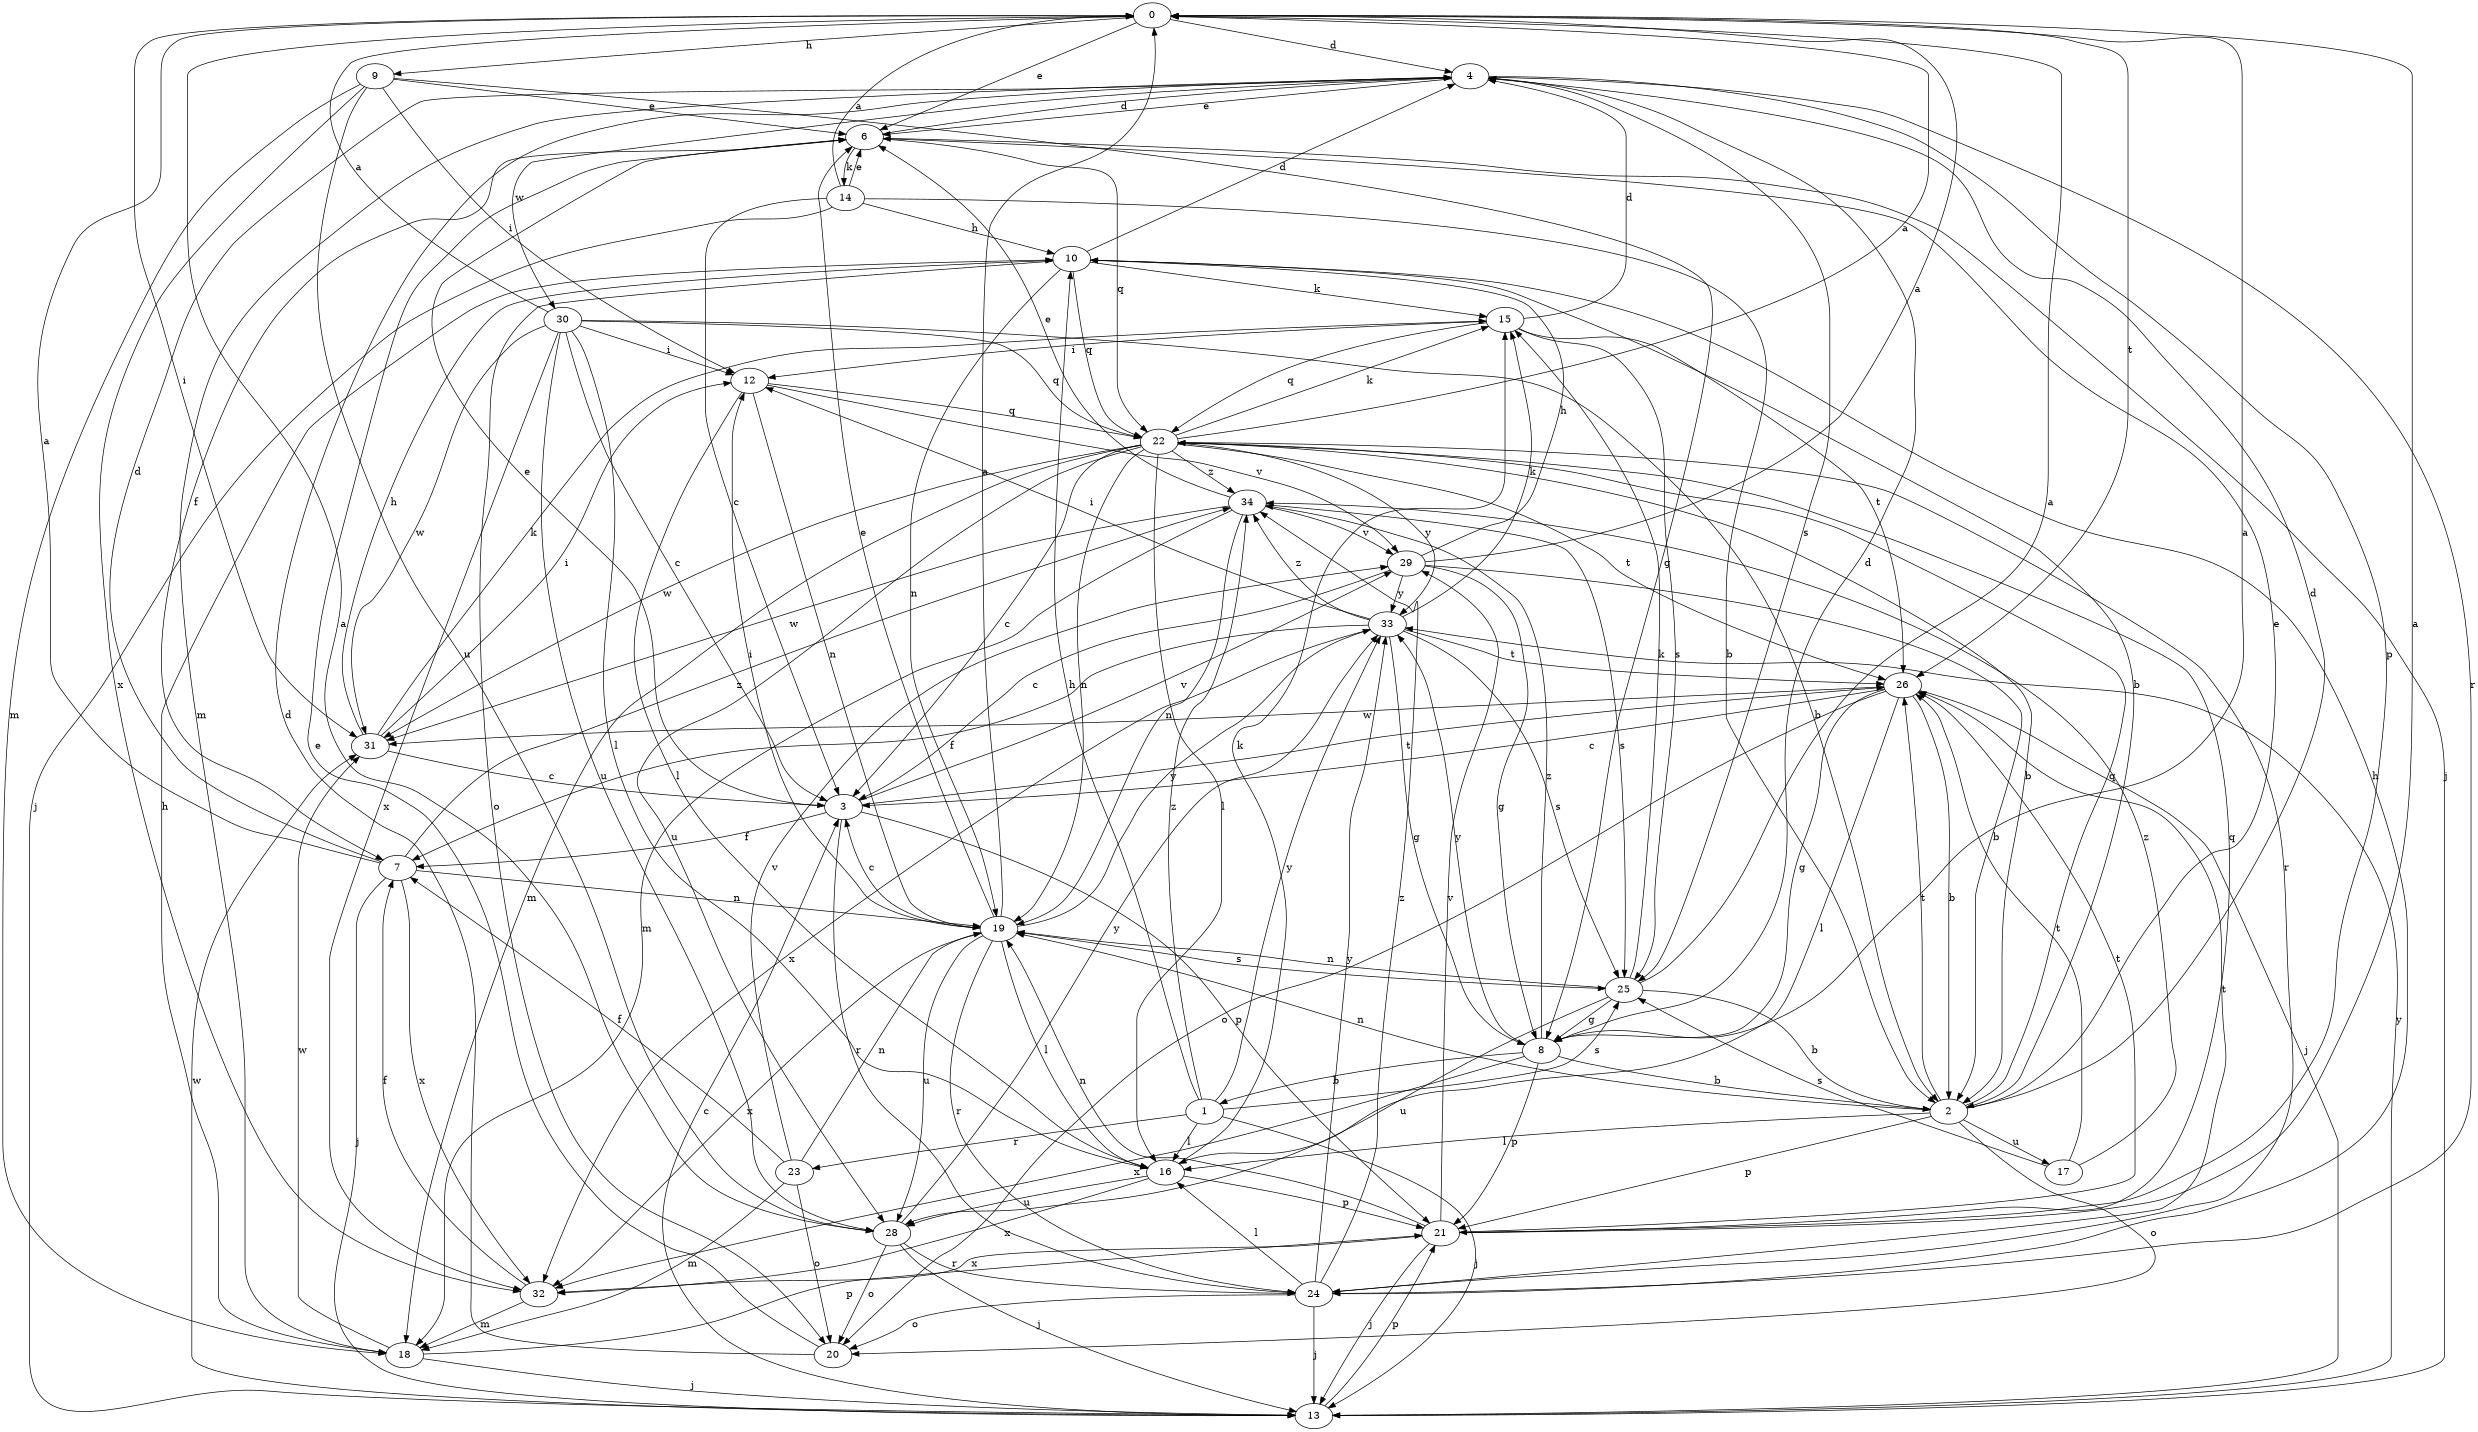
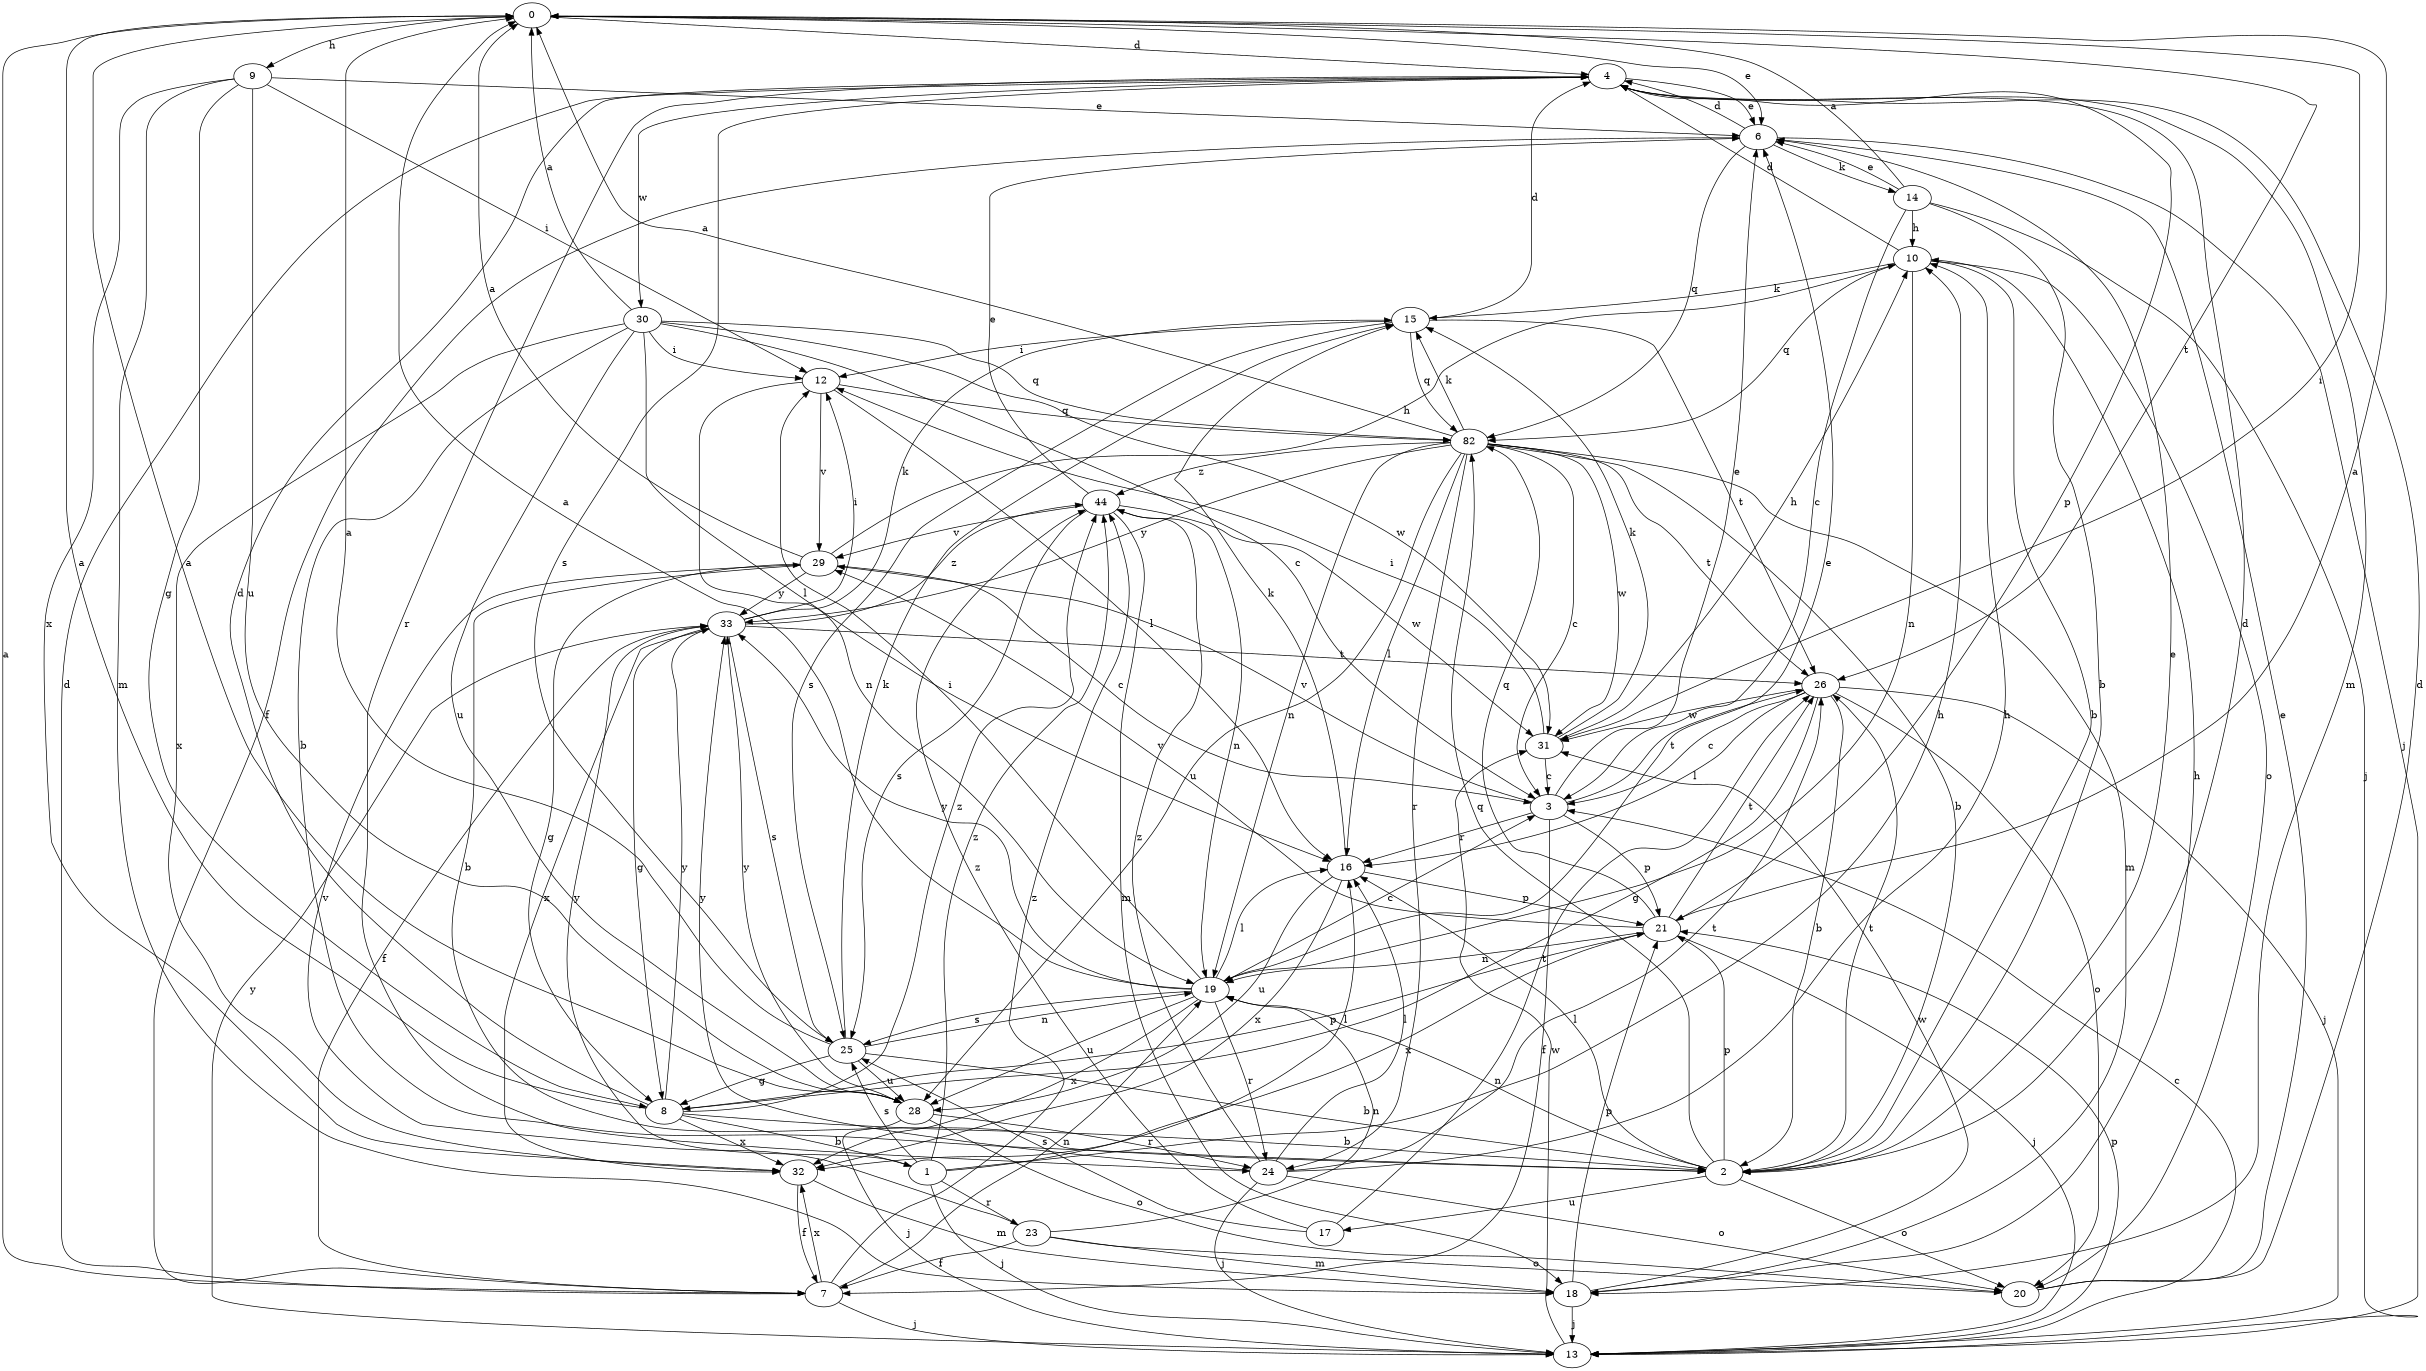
  strict digraph {
    0
    4
    6
    9
    26
    31
    25
    21
    24
    18
    30
    13
-   22
+   22 [label=82]
    7
    14
    12
    32
    8
    28
    16
    19
    29
    2
    20
    3
    1
    10
    23
    33
-   34
+   34 [label=44]
    15
    17
    0 -> 4 [label=d]
    0 -> 6 [label=e]
    0 -> 9 [label=h]
    0 -> 26 [label=t]
    0 -> 31 [label=i]
    4 -> 6 [label=e]
    4 -> 25 [label=s]
    4 -> 21 [label=p]
    4 -> 24 [label=r]
    4 -> 18 [label=m]
    4 -> 30 [label=w]
    6 -> 4 [label=d]
    6 -> 13 [label=j]
    6 -> 22 [label=q]
    6 -> 7 [label=f]
    6 -> 14 [label=k]
    9 -> 6 [label=e]
    9 -> 18 [label=m]
    9 -> 12 [label=i]
    9 -> 32 [label=x]
    9 -> 8 [label=g]
    9 -> 28 [label=u]
    26 -> 31 [label=w]
    26 -> 13 [label=j]
    26 -> 8 [label=g]
    26 -> 16 [label=l]
    26 -> 2 [label=b]
    26 -> 20 [label=o]
    26 -> 3 [label=c]
    31 -> 12 [label=i]
    31 -> 3 [label=c]
    31 -> 10 [label=h]
    31 -> 15 [label=k]
    25 -> 0 [label=a]
    25 -> 8 [label=g]
    25 -> 28 [label=u]
    25 -> 19 [label=n]
    25 -> 2 [label=b]
    25 -> 15 [label=k]
    21 -> 0 [label=a]
    21 -> 26 [label=t]
    21 -> 13 [label=j]
    21 -> 22 [label=q]
    21 -> 32 [label=x]
    21 -> 19 [label=n]
    21 -> 29 [label=v]
    24 -> 26 [label=t]
    24 -> 13 [label=j]
    24 -> 16 [label=l]
    24 -> 20 [label=o]
    24 -> 10 [label=h]
    24 -> 33 [label=y]
    24 -> 34 [label=z]
    18 -> 31 [label=w]
    18 -> 21 [label=p]
    18 -> 13 [label=j]
    18 -> 10 [label=h]
    30 -> 0 [label=a]
    30 -> 31 [label=w]
    30 -> 22 [label=q]
    30 -> 12 [label=i]
    30 -> 32 [label=x]
    30 -> 28 [label=u]
    30 -> 16 [label=l]
    30 -> 2 [label=b]
    30 -> 3 [label=c]
    13 -> 31 [label=w]
    13 -> 21 [label=p]
    13 -> 3 [label=c]
    13 -> 33 [label=y]
    22 -> 0 [label=a]
    22 -> 26 [label=t]
    22 -> 31 [label=w]
    22 -> 24 [label=r]
    22 -> 18 [label=m]
    22 -> 28 [label=u]
    22 -> 16 [label=l]
    22 -> 19 [label=n]
    22 -> 2 [label=b]
    22 -> 3 [label=c]
    22 -> 33 [label=y]
    22 -> 34 [label=z]
    22 -> 15 [label=k]
    7 -> 0 [label=a]
    7 -> 4 [label=d]
    7 -> 13 [label=j]
    7 -> 32 [label=x]
    7 -> 19 [label=n]
    7 -> 34 [label=z]
    14 -> 0 [label=a]
    14 -> 6 [label=e]
    14 -> 13 [label=j]
    14 -> 2 [label=b]
    14 -> 3 [label=c]
    14 -> 10 [label=h]
    12 -> 22 [label=q]
    12 -> 16 [label=l]
    12 -> 19 [label=n]
    12 -> 29 [label=v]
    32 -> 18 [label=m]
    32 -> 7 [label=f]
    8 -> 0 [label=a]
    8 -> 4 [label=d]
    8 -> 21 [label=p]
    8 -> 32 [label=x]
    8 -> 2 [label=b]
    8 -> 1 [label=b]
    8 -> 33 [label=y]
    8 -> 34 [label=z]
    28 -> 0 [label=a]
    28 -> 24 [label=r]
    28 -> 13 [label=j]
    28 -> 20 [label=o]
    28 -> 33 [label=y]
    16 -> 21 [label=p]
    16 -> 32 [label=x]
    16 -> 28 [label=u]
    16 -> 15 [label=k]
    19 -> 0 [label=a]
    19 -> 6 [label=e]
    19 -> 25 [label=s]
    19 -> 24 [label=r]
    19 -> 12 [label=i]
    19 -> 32 [label=x]
    19 -> 28 [label=u]
    19 -> 16 [label=l]
    19 -> 3 [label=c]
    19 -> 33 [label=y]
    29 -> 0 [label=a]
    29 -> 8 [label=g]
    29 -> 2 [label=b]
    29 -> 3 [label=c]
    29 -> 10 [label=h]
    29 -> 33 [label=y]
    2 -> 4 [label=d]
    2 -> 6 [label=e]
    2 -> 26 [label=t]
    2 -> 21 [label=p]
    2 -> 22 [label=q]
    2 -> 16 [label=l]
    2 -> 19 [label=n]
    2 -> 20 [label=o]
    2 -> 17 [label=u]
    20 -> 4 [label=d]
    20 -> 6 [label=e]
    3 -> 6 [label=e]
    3 -> 26 [label=t]
    3 -> 21 [label=p]
-   3 -> 24 [label=r]
+   3 -> 16 [label=r]
    3 -> 7 [label=f]
    3 -> 29 [label=v]
    1 -> 25 [label=s]
    1 -> 13 [label=j]
    1 -> 16 [label=l]
    1 -> 10 [label=h]
    1 -> 23 [label=r]
    1 -> 33 [label=y]
    1 -> 34 [label=z]
    10 -> 4 [label=d]
    10 -> 22 [label=q]
    10 -> 19 [label=n]
    10 -> 2 [label=b]
    10 -> 20 [label=o]
    10 -> 15 [label=k]
    23 -> 18 [label=m]
    23 -> 7 [label=f]
    23 -> 19 [label=n]
    23 -> 29 [label=v]
    23 -> 20 [label=o]
    33 -> 26 [label=t]
    33 -> 25 [label=s]
    33 -> 7 [label=f]
    33 -> 12 [label=i]
    33 -> 32 [label=x]
    33 -> 8 [label=g]
    33 -> 34 [label=z]
    33 -> 15 [label=k]
    34 -> 6 [label=e]
    34 -> 31 [label=w]
    34 -> 25 [label=s]
    34 -> 18 [label=m]
    34 -> 19 [label=n]
    34 -> 29 [label=v]
    15 -> 4 [label=d]
    15 -> 26 [label=t]
    15 -> 25 [label=s]
    15 -> 22 [label=q]
    15 -> 12 [label=i]
    17 -> 26 [label=t]
    17 -> 25 [label=s]
    17 -> 34 [label=z]
  }
